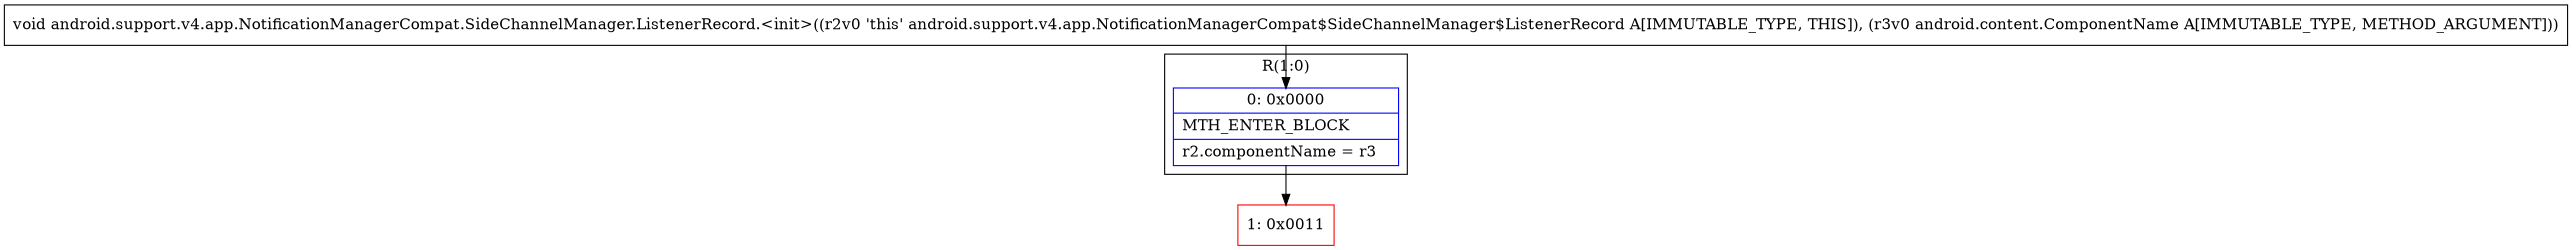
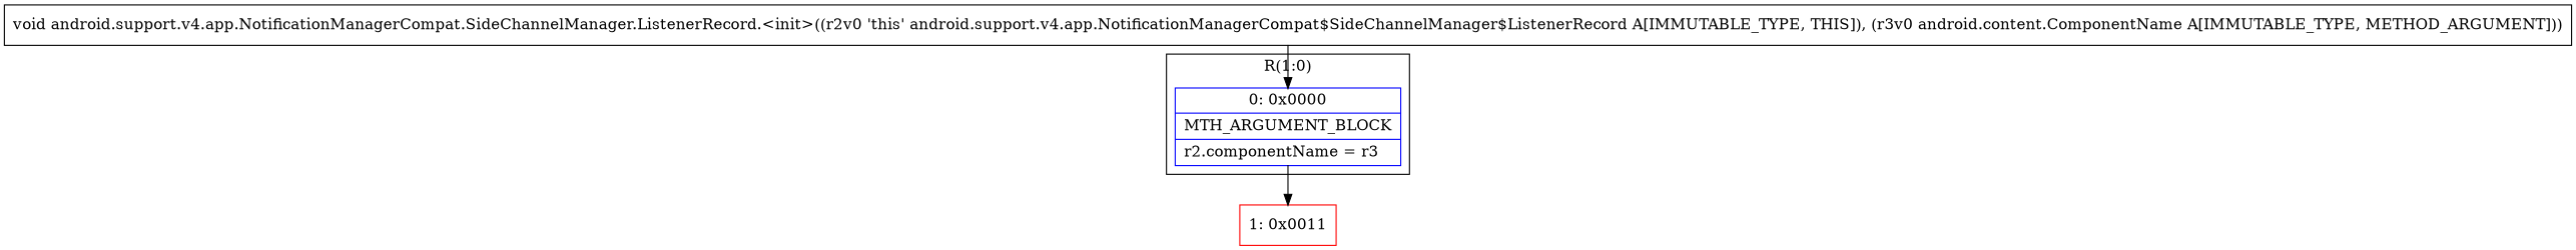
  digraph {
    node [shape=record]
-   n1 [color=blue label="{0\:\ 0x0000|MTH_ENTER_BLOCK\l|r2.componentName = r3\l}"]
+   n1 [color=blue label="{0\:\ 0x0000|MTH_ARGUMENT_BLOCK\l|r2.componentName = r3\l}"]
    n2 [color=red label="{1\:\ 0x0011}"]
    n3 [label="{void android.support.v4.app.NotificationManagerCompat.SideChannelManager.ListenerRecord.\<init\>((r2v0 'this' android.support.v4.app.NotificationManagerCompat$SideChannelManager$ListenerRecord A[IMMUTABLE_TYPE, THIS]), (r3v0 android.content.ComponentName A[IMMUTABLE_TYPE, METHOD_ARGUMENT])) }"]
    subgraph cluster_1 {
      label="R(1:0)"
      n1
    }
    n1 -> n2
    n3 -> n1
  }
